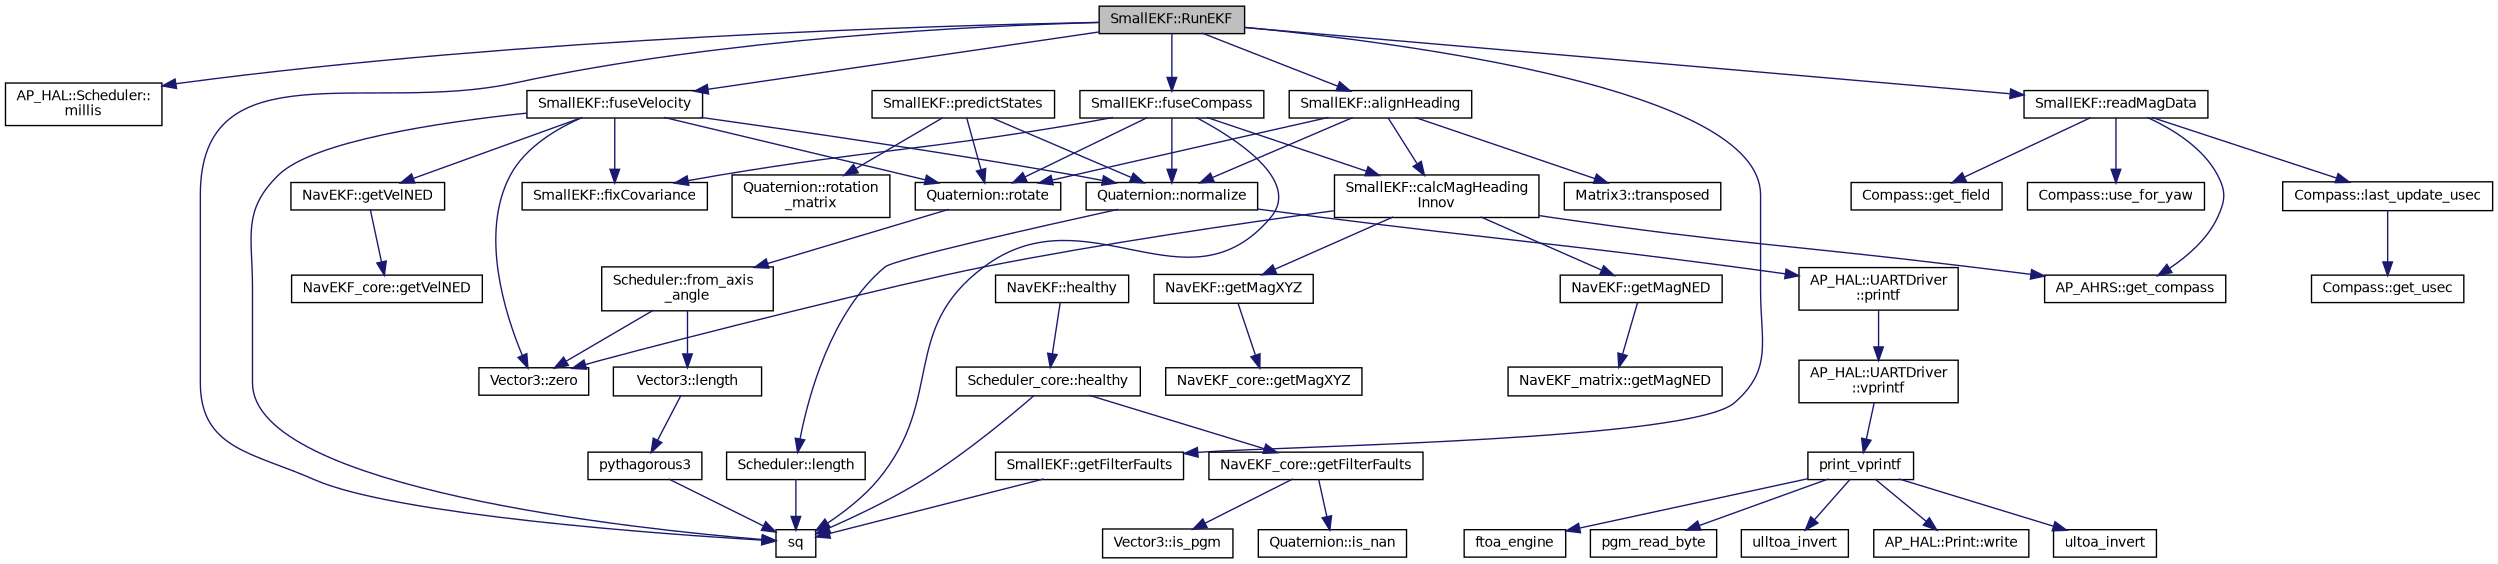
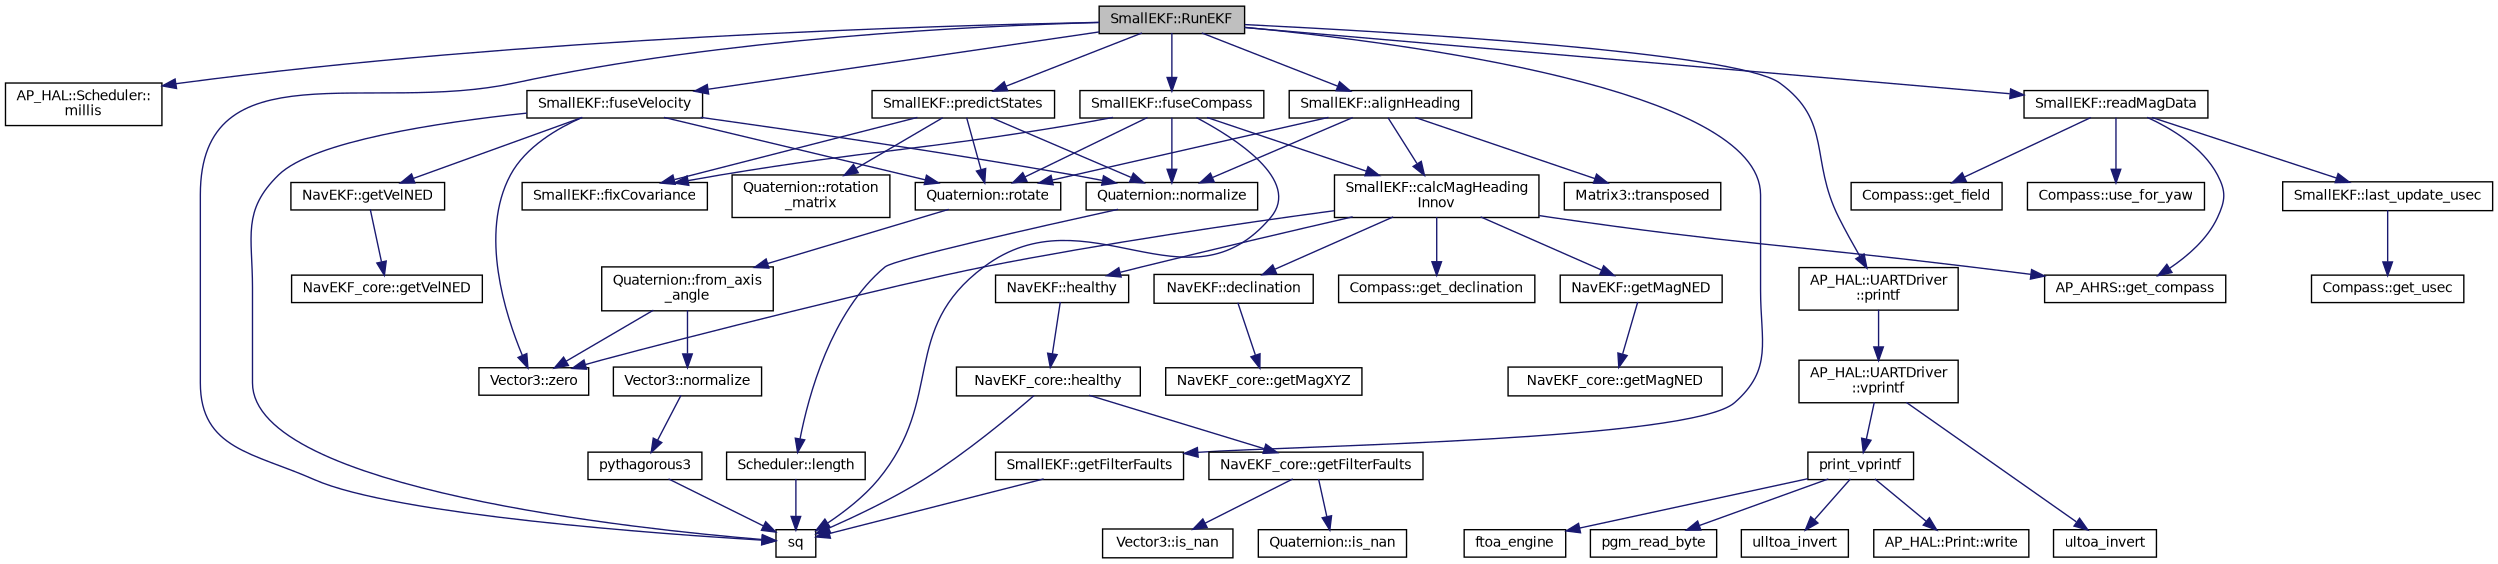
  digraph {
    rankdir=TB
    node [color=black fillcolor=white fontname=Helvetica fontsize=10 shape=record style=filled]
    edge [color=midnightblue fontname=Helvetica fontsize=10 labelfontname=Helvetica labelfontsize=10 style=solid]
    n1 [fillcolor=grey75 fontcolor=black height=0.2 label="SmallEKF::RunEKF" width=0.4]
    n2 [height=0.2 label="AP_HAL::Scheduler::\lmillis" width=0.4]
    n3 [height=0.2 label=sq width=0.4]
    n4 [height=0.2 label="AP_HAL::UARTDriver\l::printf" width=0.4]
    n5 [height=0.2 label="SmallEKF::predictStates" width=0.4]
    n6 [height=0.2 label="SmallEKF::getFilterFaults" width=0.4]
    n7 [height=0.2 label="SmallEKF::fuseVelocity" width=0.4]
    n8 [height=0.2 label="SmallEKF::alignHeading" width=0.4]
    n9 [height=0.2 label="SmallEKF::readMagData" width=0.4]
    n10 [height=0.2 label="SmallEKF::fuseCompass" width=0.4]
    n11 [height=0.2 label="AP_HAL::UARTDriver\l::vprintf" width=0.4]
    n12 [height=0.2 label="Quaternion::rotate" width=0.4]
    n13 [height=0.2 label="Quaternion::normalize" width=0.4]
    n14 [height=0.2 label="Quaternion::rotation\l_matrix" width=0.4]
    n15 [height=0.2 label="NavEKF::getVelNED" width=0.4]
    n16 [height=0.2 label="Vector3::zero" width=0.4]
    n17 [height=0.2 label="SmallEKF::fixCovariance" width=0.4]
    n18 [height=0.2 label="SmallEKF::calcMagHeading\lInnov" width=0.4]
    n19 [height=0.2 label="Matrix3::transposed" width=0.4]
    n20 [height=0.2 label="AP_AHRS::get_compass" width=0.4]
    n21 [height=0.2 label="Compass::use_for_yaw" width=0.4]
-   n22 [height=0.2 label="Compass::last_update_usec" width=0.4]
+   n22 [height=0.2 label="SmallEKF::last_update_usec" width=0.4]
    n23 [height=0.2 label="Compass::get_field" width=0.4]
    n24 [height=0.2 label=print_vprintf width=0.4]
    n25 [height=0.2 label="AP_HAL::Print::write" width=0.4]
    n26 [height=0.2 label=ftoa_engine width=0.4]
    n27 [height=0.2 label=pgm_read_byte width=0.4]
    n28 [height=0.2 label=ulltoa_invert width=0.4]
    n29 [height=0.2 label=ultoa_invert width=0.4]
-   n30 [height=0.2 label="Scheduler::from_axis\l_angle" width=0.4]
+   n30 [height=0.2 label="Quaternion::from_axis\l_angle" width=0.4]
    n31 [height=0.2 label="Scheduler::length" width=0.4]
-   n32 [height=0.2 label="Vector3::length" width=0.4]
+   n32 [height=0.2 label="Vector3::normalize" width=0.4]
    n33 [height=0.2 label=pythagorous3 width=0.4]
    n34 [height=0.2 label="NavEKF_core::getVelNED" width=0.4]
    n35 [height=0.2 label="NavEKF::healthy" width=0.4]
    n36 [height=0.2 label="NavEKF::getMagNED" width=0.4]
-   n37 [height=0.2 label="NavEKF::getMagXYZ" width=0.4]
-   n39 [height=0.2 label="Scheduler_core::healthy" width=0.4]
-   n40 [height=0.2 label="NavEKF_matrix::getMagNED" width=0.4]
+   n37 [height=0.2 label="NavEKF::declination" width=0.4]
+   n38 [height=0.2 label="Compass::get_declination" width=0.4]
+   n39 [height=0.2 label="NavEKF_core::healthy" width=0.4]
+   n40 [height=0.2 label="NavEKF_core::getMagNED" width=0.4]
    n41 [height=0.2 label="NavEKF_core::getMagXYZ" width=0.4]
    n42 [height=0.2 label="NavEKF_core::getFilterFaults" width=0.4]
    n43 [height=0.2 label="Quaternion::is_nan" width=0.4]
-   n44 [height=0.2 label="Vector3::is_pgm" width=0.4]
+   n44 [height=0.2 label="Vector3::is_nan" width=0.4]
    n45 [height=0.2 label="Compass::get_usec" width=0.4]
    n1 -> n2
    n1 -> n3
-   n13 -> n4
+   n1 -> n4
+   n1 -> n5
    n1 -> n6
    n1 -> n7
    n1 -> n8
    n1 -> n9
    n1 -> n10
    n4 -> n11
    n5 -> n12
    n5 -> n13
    n5 -> n14
    n6 -> n3
    n7 -> n3
    n7 -> n12
    n7 -> n13
    n7 -> n15
    n7 -> n16
-   n7 -> n17
+   n5 -> n17
    n8 -> n12
    n8 -> n13
    n8 -> n18
    n8 -> n19
    n9 -> n20
    n9 -> n21
    n9 -> n22
    n9 -> n23
    n10 -> n3
    n10 -> n12
    n10 -> n13
    n10 -> n17
    n10 -> n18
    n11 -> n24
    n12 -> n30
    n13 -> n31
    n15 -> n34
    n18 -> n16
    n18 -> n20
+   n18 -> n35
    n18 -> n36
    n18 -> n37
+   n18 -> n38
    n22 -> n45
    n24 -> n25
    n24 -> n26
    n24 -> n27
    n24 -> n28
-   n24 -> n29
+   n11 -> n29
    n30 -> n16
    n30 -> n32
    n31 -> n3
    n32 -> n33
    n33 -> n3
    n35 -> n39
    n36 -> n40
    n37 -> n41
    n39 -> n3
    n39 -> n42
    n42 -> n43
    n42 -> n44
  }
